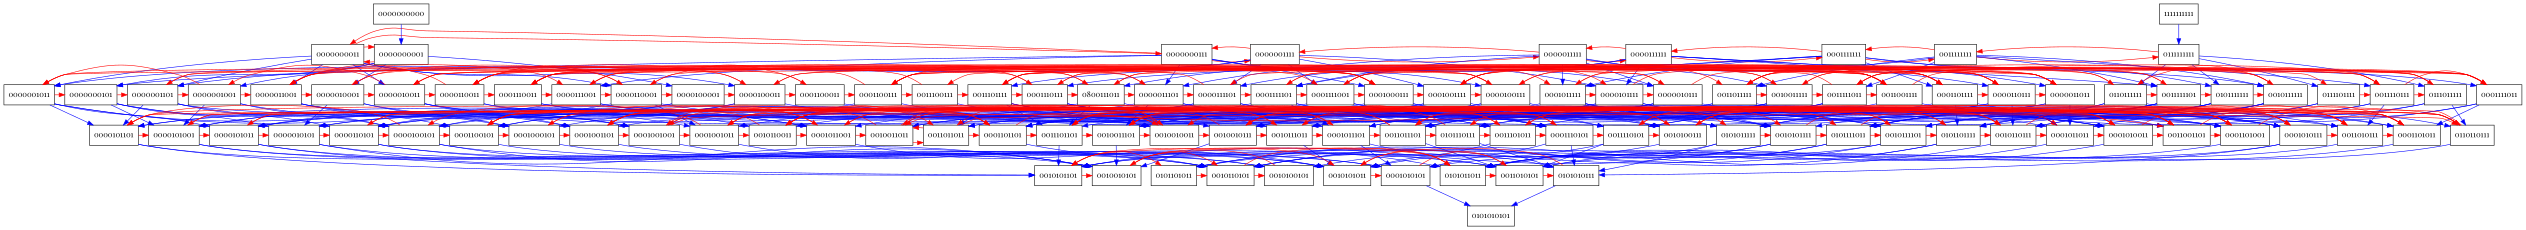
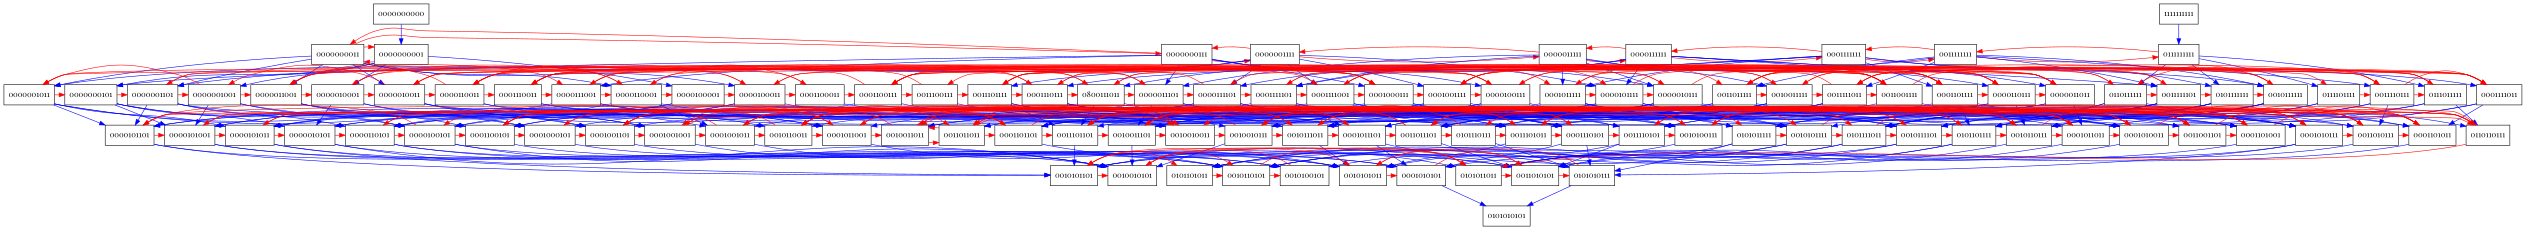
  digraph {
    fontname="Playfair Display"
    node [fontname="Playfair Display" shape=box]
    edge [color=red fontname="Playfair Display"]
    0000000001
    0000000011
    0000000111
    0000001111
    0000011111
    0000111111
    0001111111
    0011111111
    0111111111
    0000000000
    1111111111
    0000000101
    0000001001
    0000001011
    0000001101
    0000010001
    0000010011
    0000010111
    0000011001
    0000011011
    0000011101
    0000100001
    0000100011
    0000100111
    0000101111
    0000110001
    0000110011
    0000110111
    0000111001
    n30 [label=0800111011]
    0000111101
    0001000111
    0001001111
    0001011111
    0001100011
    0001100111
    0001101111
    0001110011
    0001110111
    0001111001
    0001111011
    0001111101
    0010011111
    0010111111
    0011001111
    0011011111
    0011100111
    0011101111
    0011110111
    0011111011
    0011111101
    0101111111
    0110111111
    0111011111
    0111101111
    0000010101
    0000100101
    0000101001
    0000101011
    0000101101
    0000110101
    0001000101
    0001001001
    0001001011
    0001001101
    0001010011
    0001010111
    0001011001
    0001011011
    0001011101
    0001100101
    0001101001
    0001101011
    0001101101
    0001110101
    0010010011
    0010010111
    0010011011
    0010011101
    0010100111
    0010101111
    0010110011
    0010110111
    0010111011
    0010111101
    0011001101
    0011010111
    0011011011
    0011011101
    0011101011
    0011101101
    0011110101
    0101011111
    0101101111
    0101110111
    0101111011
    0110110111
    0001010101
    0010010101
    0010100101
    0010101011
    0010101101
    0010110101
    0011010101
    0101010111
    0101011011
    0101101011
    0101010101
    subgraph sub_1 {
      rank=same
      0000000001
      0000000011
      0000000111
      0000001111
      0000011111
      0000111111
      0001111111
      0011111111
      0111111111
    }
    subgraph sub_2 {
      rank=same
      0000000000
      1111111111
    }
    subgraph sub_3 {
      rank=same
      0000000101
      0000001001
      0000001011
      0000001101
      0000010001
      0000010011
      0000010111
      0000011001
      0000011011
      0000011101
      0000100001
      0000100011
      0000100111
      0000101111
      0000110001
      0000110011
      0000110111
      0000111001
      n30
      0000111101
      0001000111
      0001001111
      0001011111
      0001100011
      0001100111
      0001101111
      0001110011
      0001110111
      0001111001
      0001111011
      0001111101
      0010011111
      0010111111
      0011001111
      0011011111
      0011100111
      0011101111
      0011110111
      0011111011
      0011111101
      0101111111
      0110111111
      0111011111
      0111101111
    }
    subgraph sub_4 {
      rank=same
      0000010101
      0000100101
      0000101001
      0000101011
      0000101101
      0000110101
      0001000101
      0001001001
      0001001011
      0001001101
      0001010011
      0001010111
      0001011001
      0001011011
      0001011101
      0001100101
      0001101001
      0001101011
      0001101101
      0001110101
      0010010011
      0010010111
      0010011011
      0010011101
      0010100111
      0010101111
      0010110011
      0010110111
      0010111011
      0010111101
      0011001101
      0011010111
      0011011011
      0011011101
      0011101011
      0011101101
      0011110101
      0101011111
      0101101111
      0101110111
      0101111011
      0110110111
    }
    subgraph sub_5 {
      rank=same
      0001010101
      0010010101
      0010100101
      0010101011
      0010101101
      0010110101
      0011010101
      0101010111
      0101011011
      0101101011
    }
    subgraph sub_6 {
      rank=same
      0101010101
    }
    0000000001 -> 0000000011
    0000000001 -> 0000000101 [color=blue]
    0000000001 -> 0000001001 [color=blue]
    0000000001 -> 0000010001 [color=blue]
    0000000001 -> 0000100001 [color=blue]
    0000000011 -> 0000000001
    0000000011 -> 0000000111
    0000000011 -> 0000001011 [color=blue]
    0000000011 -> 0000001101 [color=blue]
    0000000011 -> 0000010011 [color=blue]
    0000000011 -> 0000011001 [color=blue]
    0000000011 -> 0000100011 [color=blue]
    0000000011 -> 0000110001 [color=blue]
    0000000111 -> 0000000011
    0000000111 -> 0000001111
    0000000111 -> 0000000101 [color=blue]
    0000000111 -> 0000010111 [color=blue]
    0000000111 -> 0000011101 [color=blue]
    0000000111 -> 0000100111 [color=blue]
    0000000111 -> 0000111001 [color=blue]
    0000000111 -> 0001000111 [color=blue]
    0000001111 -> 0000000111
    0000001111 -> 0000011111
    0000001111 -> 0000001011 [color=blue]
    0000001111 -> 0000001101 [color=blue]
    0000001111 -> 0000101111 [color=blue]
    0000001111 -> 0000111101 [color=blue]
    0000001111 -> 0001001111 [color=blue]
    0000001111 -> 0001111001 [color=blue]
    0000011111 -> 0000001111
    0000011111 -> 0000111111
    0000011111 -> 0000010111 [color=blue]
    0000011111 -> 0000011011 [color=blue]
    0000011111 -> 0000011101 [color=blue]
    0000011111 -> 0001011111 [color=blue]
    0000011111 -> 0001111101 [color=blue]
    0000011111 -> 0010011111 [color=blue]
    0000111111 -> 0000011111
    0000111111 -> 0001111111
    0000111111 -> 0000101111 [color=blue]
    0000111111 -> 0000110111 [color=blue]
    0000111111 -> n30 [color=blue]
    0000111111 -> 0000111101 [color=blue]
    0000111111 -> 0010111111 [color=blue]
    0000111111 -> 0011111101 [color=blue]
    0001111111 -> 0000111111
    0001111111 -> 0011111111
    0001111111 -> 0001011111 [color=blue]
    0001111111 -> 0001101111 [color=blue]
    0001111111 -> 0001110111 [color=blue]
    0001111111 -> 0001111011 [color=blue]
    0001111111 -> 0001111101 [color=blue]
    0001111111 -> 0101111111 [color=blue]
    0011111111 -> 0001111111
    0011111111 -> 0111111111
    0011111111 -> 0010111111 [color=blue]
    0011111111 -> 0011011111 [color=blue]
    0011111111 -> 0011101111 [color=blue]
    0011111111 -> 0011110111 [color=blue]
    0011111111 -> 0011111011 [color=blue]
    0011111111 -> 0011111101 [color=blue]
    0111111111 -> 0011111111
    0111111111 -> 0101111111 [color=blue]
    0111111111 -> 0110111111 [color=blue]
    0111111111 -> 0111011111 [color=blue]
    0111111111 -> 0111101111 [color=blue]
    0000000000 -> 0000000001 [color=blue]
    1111111111 -> 0111111111 [color=blue]
    0000000101 -> 0000001101
    0000000101 -> 0000010101 [color=blue]
    0000000101 -> 0000100101 [color=blue]
    0000000101 -> 0000101001 [color=blue]
    0000000101 -> 0001000101 [color=blue]
    0000001001 -> 0000001011
    0000001001 -> 0000011001
    0000001001 -> 0000100101 [color=blue]
    0000001001 -> 0000101001 [color=blue]
    0000001001 -> 0001001001 [color=blue]
    0000001011 -> 0000000101
    0000001011 -> 0000011011
    0000001011 -> 0000101011 [color=blue]
    0000001011 -> 0000101101 [color=blue]
    0000001011 -> 0001001011 [color=blue]
    0000001011 -> 0001011001 [color=blue]
    0000001101 -> 0000001001
    0000001101 -> 0000011101
    0000001101 -> 0000101101 [color=blue]
    0000001101 -> 0000110101 [color=blue]
    0000001101 -> 0001001101 [color=blue]
    0000001101 -> 0001101001 [color=blue]
    0000010001 -> 0000010011
    0000010001 -> 0000110001
    0000010001 -> 0000010101 [color=blue]
    0000010001 -> 0001000101 [color=blue]
    0000010001 -> 0001001001 [color=blue]
    0000010011 -> 0000001001
    0000010011 -> 0000010111
    0000010011 -> 0000110011
    0000010011 -> 0001001101 [color=blue]
    0000010011 -> 0001010011 [color=blue]
    0000010011 -> 0010010011 [color=blue]
    0000010111 -> 0000001011
    0000010111 -> 0000110111
    0000010111 -> 0000010101 [color=blue]
    0000010111 -> 0001010111 [color=blue]
    0000010111 -> 0001011101 [color=blue]
    0000010111 -> 0010010111 [color=blue]
    0000011001 -> 0000010001
    0000011001 -> 0000011011
    0000011001 -> 0000111001
    0000011001 -> 0001011001 [color=blue]
    0000011001 -> 0001100101 [color=blue]
    0000011001 -> 0010010011 [color=blue]
    0000011011 -> 0000001101
    0000011011 -> 0000010011
    0000011011 -> n30
    0000011011 -> 0001011011 [color=blue]
    0000011011 -> 0001101101 [color=blue]
    0000011011 -> 0010011011 [color=blue]
    0000011101 -> 0000011001
    0000011101 -> 0000111101
    0000011101 -> 0000010101 [color=blue]
    0000011101 -> 0001011101 [color=blue]
    0000011101 -> 0001110101 [color=blue]
    0000011101 -> 0010011101 [color=blue]
    0000100001 -> 0000100011
    0000100001 -> 0000100101 [color=blue]
    0000100001 -> 0000101001 [color=blue]
    0000100011 -> 0000010001
    0000100011 -> 0000100111
    0000100011 -> 0001100011
    0000100011 -> 0000101011 [color=blue]
    0000100011 -> 0001100101 [color=blue]
    0000100011 -> 0001101001 [color=blue]
    0000100111 -> 0000010011
    0000100111 -> 0000101111
    0000100111 -> 0001100111
    0000100111 -> 0000100101 [color=blue]
    0000100111 -> 0010011101 [color=blue]
    0000100111 -> 0010100111 [color=blue]
    0000101111 -> 0000010111
    0000101111 -> 0001101111
    0000101111 -> 0000101011 [color=blue]
    0000101111 -> 0000101101 [color=blue]
    0000101111 -> 0010101111 [color=blue]
    0000101111 -> 0010111101 [color=blue]
    0000110001 -> 0000100001
    0000110001 -> 0000110011
    0000110001 -> 0001000111
    0000110001 -> 0000110101 [color=blue]
    0000110001 -> 0001001011 [color=blue]
    0000110001 -> 0001010011 [color=blue]
    0000110011 -> 0000011001
    0000110011 -> 0000100011
    0000110011 -> 0000110111
    0000110011 -> 0001110011
    0000110011 -> 0010110011 [color=blue]
    0000110011 -> 0011001101 [color=blue]
    0000110111 -> 0000011011
    0000110111 -> 0000100111
    0000110111 -> 0001110111
    0000110111 -> 0000110101 [color=blue]
    0000110111 -> 0010110111 [color=blue]
    0000110111 -> 0011011101 [color=blue]
    0000111001 -> 0000110001
    0000111001 -> n30
    0000111001 -> 0001111001
    0000111001 -> 0000101001 [color=blue]
    0000111001 -> 0010010111 [color=blue]
    0000111001 -> 0010100111 [color=blue]
    n30 -> 0000011101
    n30 -> 0000110011
    n30 -> 0001111011
    n30 -> 0000101011 [color=blue]
    n30 -> 0010111011 [color=blue]
    n30 -> 0011101101 [color=blue]
    0000111101 -> 0000111001
    0000111101 -> 0001111101
    0000111101 -> 0000101101 [color=blue]
    0000111101 -> 0000110101 [color=blue]
    0000111101 -> 0010111101 [color=blue]
    0000111101 -> 0011110101 [color=blue]
    0001000111 -> 0000100011
    0001000111 -> 0001001111
    0001000111 -> 0001110011
    0001000111 -> 0001000101 [color=blue]
    0001000111 -> 0001010111 [color=blue]
    0001000111 -> 0001110101 [color=blue]
    0001001111 -> 0000100111
    0001001111 -> 0001011111
    0001001111 -> 0011001111
    0001001111 -> 0001001011 [color=blue]
    0001001111 -> 0001001101 [color=blue]
    0001001111 -> 0011110101 [color=blue]
    0001011111 -> 0000101111
    0001011111 -> 0011011111
    0001011111 -> 0001010111 [color=blue]
    0001011111 -> 0001011011 [color=blue]
    0001011111 -> 0001011101 [color=blue]
    0001011111 -> 0101011111 [color=blue]
    0001100011 -> 0000110001
    0001100011 -> 0001100111
    0001100011 -> 0001101011 [color=blue]
    0001100111 -> 0000110011
    0001100111 -> 0001000111
    0001100111 -> 0001101111
    0001100111 -> 0011100111
    0001100111 -> 0001100101 [color=blue]
    0001100111 -> 0011101011 [color=blue]
    0001101111 -> 0000110111
    0001101111 -> 0001001111
    0001101111 -> 0011101111
    0001101111 -> 0001101011 [color=blue]
    0001101111 -> 0001101101 [color=blue]
    0001101111 -> 0101101111 [color=blue]
    0001110011 -> 0000111001
    0001110011 -> 0001100011
    0001110011 -> 0001110111
    0001110011 -> 0011001111
    0001110011 -> 0001010011 [color=blue]
    0001110011 -> 0011010111 [color=blue]
    0001110111 -> n30
    0001110111 -> 0001100111
    0001110111 -> 0011110111
    0001110111 -> 0001010111 [color=blue]
    0001110111 -> 0001110101 [color=blue]
    0001110111 -> 0101110111 [color=blue]
    0001111001 -> 0001000111
    0001111001 -> 0001111011
    0001111001 -> 0010011111
    0001111001 -> 0001011001 [color=blue]
    0001111001 -> 0001101001 [color=blue]
    0001111001 -> 0010101111 [color=blue]
    0001111011 -> 0000111101
    0001111011 -> 0001110011
    0001111011 -> 0011111011
    0001111011 -> 0001011011 [color=blue]
    0001111011 -> 0001101011 [color=blue]
    0001111011 -> 0101111011 [color=blue]
    0001111101 -> 0001111001
    0001111101 -> 0011111101
    0001111101 -> 0001011101 [color=blue]
    0001111101 -> 0001101101 [color=blue]
    0001111101 -> 0001110101 [color=blue]
    0001111101 -> 0101011111 [color=blue]
    0010011111 -> 0001001111
    0010011111 -> 0010111111
    0010011111 -> 0011111011
    0010011111 -> 0010010111 [color=blue]
    0010011111 -> 0010011011 [color=blue]
    0010011111 -> 0010011101 [color=blue]
    0010111111 -> 0001011111
    0010111111 -> 0110111111
    0010111111 -> 0010101111 [color=blue]
    0010111111 -> 0010110111 [color=blue]
    0010111111 -> 0010111011 [color=blue]
    0010111111 -> 0010111101 [color=blue]
    0011001111 -> 0001100111
    0011001111 -> 0001111001
    0011001111 -> 0011011111
    0011001111 -> 0011110111
    0011001111 -> 0010110011 [color=blue]
    0011001111 -> 0011001101 [color=blue]
    0011011111 -> 0001101111
    0011011111 -> 0010011111
    0011011111 -> 0111011111
    0011011111 -> 0011010111 [color=blue]
    0011011111 -> 0011011011 [color=blue]
    0011011111 -> 0011011101 [color=blue]
    0011100111 -> 0001110011
    0011100111 -> 0011101111
    0011100111 -> 0010100111 [color=blue]
    0011101111 -> 0001110111
    0011101111 -> 0011001111
    0011101111 -> 0111101111
    0011101111 -> 0010101111 [color=blue]
    0011101111 -> 0011101011 [color=blue]
    0011101111 -> 0011101101 [color=blue]
    0011110111 -> 0001111011
    0011110111 -> 0011100111
    0011110111 -> 0111011111
    0011110111 -> 0010110111 [color=blue]
    0011110111 -> 0011010111 [color=blue]
    0011110111 -> 0011110101 [color=blue]
    0011111011 -> 0001111101
    0011111011 -> 0011001111
    0011111011 -> 0110111111
    0011111011 -> 0010111011 [color=blue]
    0011111011 -> 0011011011 [color=blue]
    0011111011 -> 0011101011 [color=blue]
    0011111101 -> 0010011111
    0011111101 -> 0101111111
    0011111101 -> 0010111101 [color=blue]
    0011111101 -> 0011011101 [color=blue]
    0011111101 -> 0011101101 [color=blue]
    0011111101 -> 0011110101 [color=blue]
    0101111111 -> 0010111111
    0101111111 -> 0101011111 [color=blue]
    0101111111 -> 0101101111 [color=blue]
    0101111111 -> 0101110111 [color=blue]
    0101111111 -> 0101111011 [color=blue]
    0110111111 -> 0011011111
    0110111111 -> 0011111101
    0110111111 -> 0101101111 [color=blue]
    0110111111 -> 0101111011 [color=blue]
    0110111111 -> 0110110111 [color=blue]
    0111011111 -> 0011101111
    0111011111 -> 0011111011
    0111011111 -> 0101011111 [color=blue]
    0111011111 -> 0101110111 [color=blue]
    0111011111 -> 0110110111 [color=blue]
    0111101111 -> 0011110111
    0111101111 -> 0101101111 [color=blue]
    0111101111 -> 0101111011 [color=blue]
    0000010101 -> 0000110101
    0000010101 -> 0001010101 [color=blue]
    0000010101 -> 0010010101 [color=blue]
    0000100101 -> 0000101101
    0000100101 -> 0001100101
    0000100101 -> 0010010101 [color=blue]
    0000100101 -> 0010100101 [color=blue]
    0000101001 -> 0000101011
    0000101001 -> 0001101001
    0000101001 -> 0010010101 [color=blue]
    0000101001 -> 0010100101 [color=blue]
    0000101011 -> 0000010101
    0000101011 -> 0001101011
    0000101011 -> 0010101011 [color=blue]
    0000101011 -> 0010101101 [color=blue]
    0000101101 -> 0000101001
    0000101101 -> 0001101101
    0000101101 -> 0010101101 [color=blue]
    0000101101 -> 0010110101 [color=blue]
    0000110101 -> 0000100101
    0000110101 -> 0001110101
    0000110101 -> 0010110101 [color=blue]
    0000110101 -> 0011010101 [color=blue]
    0001000101 -> 0001001101
    0001000101 -> 0001010011
    0001000101 -> 0001010101 [color=blue]
    0001001001 -> 0001001011
    0001001001 -> 0001011001
    0001001001 -> 0010010011
    0001001001 -> 0010010101 [color=blue]
    0001001011 -> 0000100101
    0001001011 -> 0001011011
    0001001011 -> 0010110011
    0001001011 -> 0010110101 [color=blue]
    0001001101 -> 0001001001
    0001001101 -> 0001011101
    0001001101 -> 0011001101
    0001001101 -> 0011010101 [color=blue]
    0001010011 -> 0000101001
    0001010011 -> 0001010111
    0001010011 -> 0011001101
    0001010011 -> 0011010101 [color=blue]
    0001010111 -> 0000101011
    0001010111 -> 0011010111
    0001010111 -> 0001010101 [color=blue]
    0001010111 -> 0101010111 [color=blue]
    0001011001 -> 0001000101
    0001011001 -> 0001011011
    0001011001 -> 0010011011
    0001011001 -> 0010101011 [color=blue]
    0001011011 -> 0000101101
    0001011011 -> 0001010011
-   0001011011 -> 0011011011 [color=blue]
+   0001011011 -> 0011011011
    0001011011 -> 0101011011 [color=blue]
    0001011101 -> 0001011001
    0001011101 -> 0011011101
    0001011101 -> 0001010101 [color=blue]
    0001011101 -> 0101010111 [color=blue]
    0001100101 -> 0001000101
    0001100101 -> 0001101101
    0001100101 -> 0010100111
    0001100101 -> 0010101011 [color=blue]
    0001101001 -> 0001001001
    0001101001 -> 0001101011
    0001101001 -> 0010011101
    0001101001 -> 0010101101 [color=blue]
    0001101011 -> 0000110101
    0001101011 -> 0001001011
    0001101011 -> 0011101011
    0001101011 -> 0101101011 [color=blue]
    0001101101 -> 0001001101
    0001101101 -> 0001101001
    0001101101 -> 0011101101
    0001101101 -> 0101011011 [color=blue]
    0001110101 -> 0001100101
    0001110101 -> 0011110101
    0001110101 -> 0001010101 [color=blue]
    0001110101 -> 0101010111 [color=blue]
    0010010011 -> 0001001001
    0010010011 -> 0010010111
    0010010011 -> 0010011011
    0010010011 -> 0010110011
    0010010111 -> 0001001011
    0010010111 -> 0010110111
    0010010111 -> 0010111011
    0010010111 -> 0010010101 [color=blue]
    0010011011 -> 0001001101
    0010011011 -> 0010010011
    0010011011 -> 0010111011
    0010011011 -> 0011011011
    0010011101 -> 0010010011
    0010011101 -> 0010111101
    0010011101 -> 0011101011
    0010011101 -> 0010010101 [color=blue]
    0010100111 -> 0001010011
    0010100111 -> 0010101111
    0010100111 -> 0011101101
    0010100111 -> 0010100101 [color=blue]
    0010101111 -> 0001010111
    0010101111 -> 0101111011
    0010101111 -> 0010101011 [color=blue]
    0010101111 -> 0010101101 [color=blue]
    0010110011 -> 0001011001
    0010110011 -> 0001100101
    0010110011 -> 0010110111
    0010110011 -> 0011011011
    0010110111 -> 0001011011
    0010110111 -> 0010100111
    0010110111 -> 0110110111
    0010110111 -> 0010110101 [color=blue]
    0010111011 -> 0001011101
    0010111011 -> 0010110011
    0010111011 -> 0110110111
    0010111011 -> 0010101011 [color=blue]
    0010111101 -> 0010010111
    0010111101 -> 0101101111
    0010111101 -> 0010101101 [color=blue]
    0010111101 -> 0010110101 [color=blue]
    0011001101 -> 0001101001
    0011001101 -> 0010010011
    0011001101 -> 0011010111
    0011001101 -> 0011011101
    0011010111 -> 0001101011
    0011010111 -> 0010010111
    0011010111 -> 0101110111
    0011010111 -> 0011010101 [color=blue]
    0011011011 -> 0001101101
    0011011011 -> 0010011011
-   0011101111 -> 0011001101
+   0011011011 -> 0011001101
    0011011011 -> 0110110111
    0011011101 -> 0010011011
    0011011101 -> 0010011101
    0011011101 -> 0101110111
    0011011101 -> 0011010101 [color=blue]
    0011101011 -> 0001110101
    0011101011 -> 0010110011
    0011101011 -> 0101101111
    0011101011 -> 0010101011 [color=blue]
    0011101101 -> 0010011101
    0011101101 -> 0011001101
    0011101101 -> 0101111011
    0011101101 -> 0010101101 [color=blue]
    0011110101 -> 0010100111
    0011110101 -> 0101011111
    0011110101 -> 0010110101 [color=blue]
    0011110101 -> 0011010101 [color=blue]
    0101011111 -> 0010101111
    0101011111 -> 0101010111 [color=blue]
    0101011111 -> 0101011011 [color=blue]
    0101101111 -> 0010110111
    0101101111 -> 0011110101
    0101101111 -> 0101011011 [color=blue]
    0101101111 -> 0101101011 [color=blue]
    0101110111 -> 0010111011
    0101110111 -> 0011101011
    0101110111 -> 0101010111 [color=blue]
    0101111011 -> 0010111101
    0101111011 -> 0011010111
    0101111011 -> 0101011011 [color=blue]
    0101111011 -> 0101101011 [color=blue]
    0110110111 -> 0011011011
    0110110111 -> 0011011101
    0110110111 -> 0011101101
-   0110110111 -> 0101011011 [color=blue]
+   0110110111 -> 0101011011
    0001010101 -> 0011010101
    0001010101 -> 0101010101 [color=blue]
    0010010101 -> 0010101011
    0010010101 -> 0010110101
    0010100101 -> 0010101101
    0010101011 -> 0001010101
    0010101011 -> 0101011011
    0010101101 -> 0010010101
    0010101101 -> 0101101011
    0010110101 -> 0010100101
    0010110101 -> 0101011011
    0011010101 -> 0010010101
    0011010101 -> 0101010111
    0101010111 -> 0010101011
    0101010111 -> 0101010101 [color=blue]
    0101011011 -> 0010101101
    0101011011 -> 0011010101
    0101101011 -> 0010110101
  }
